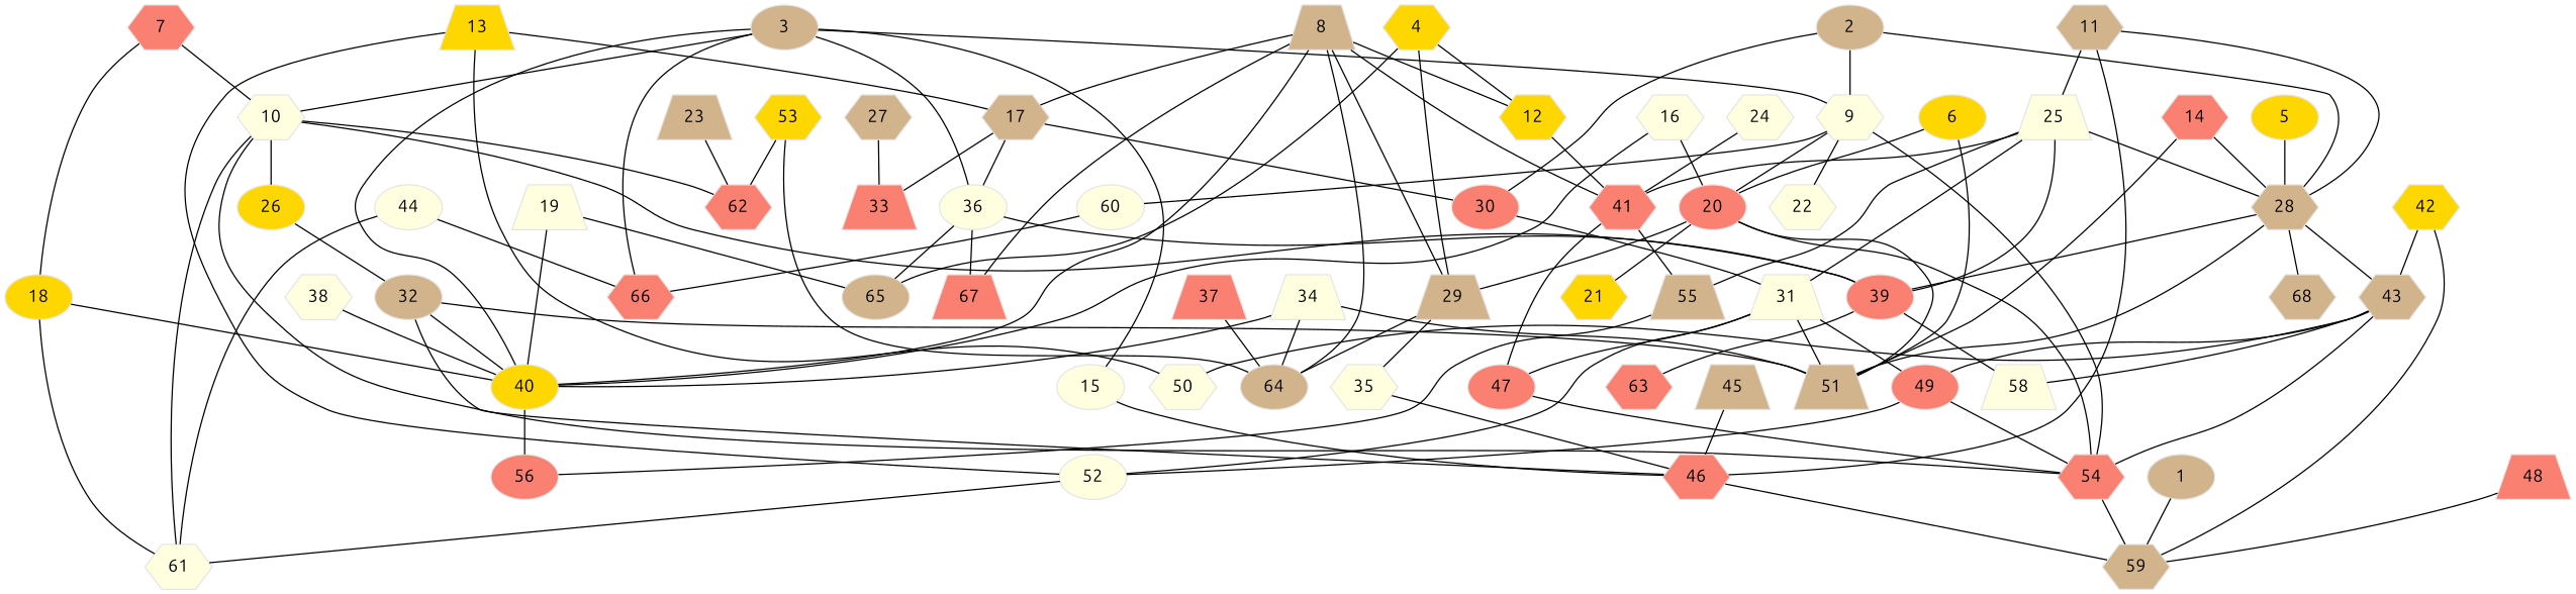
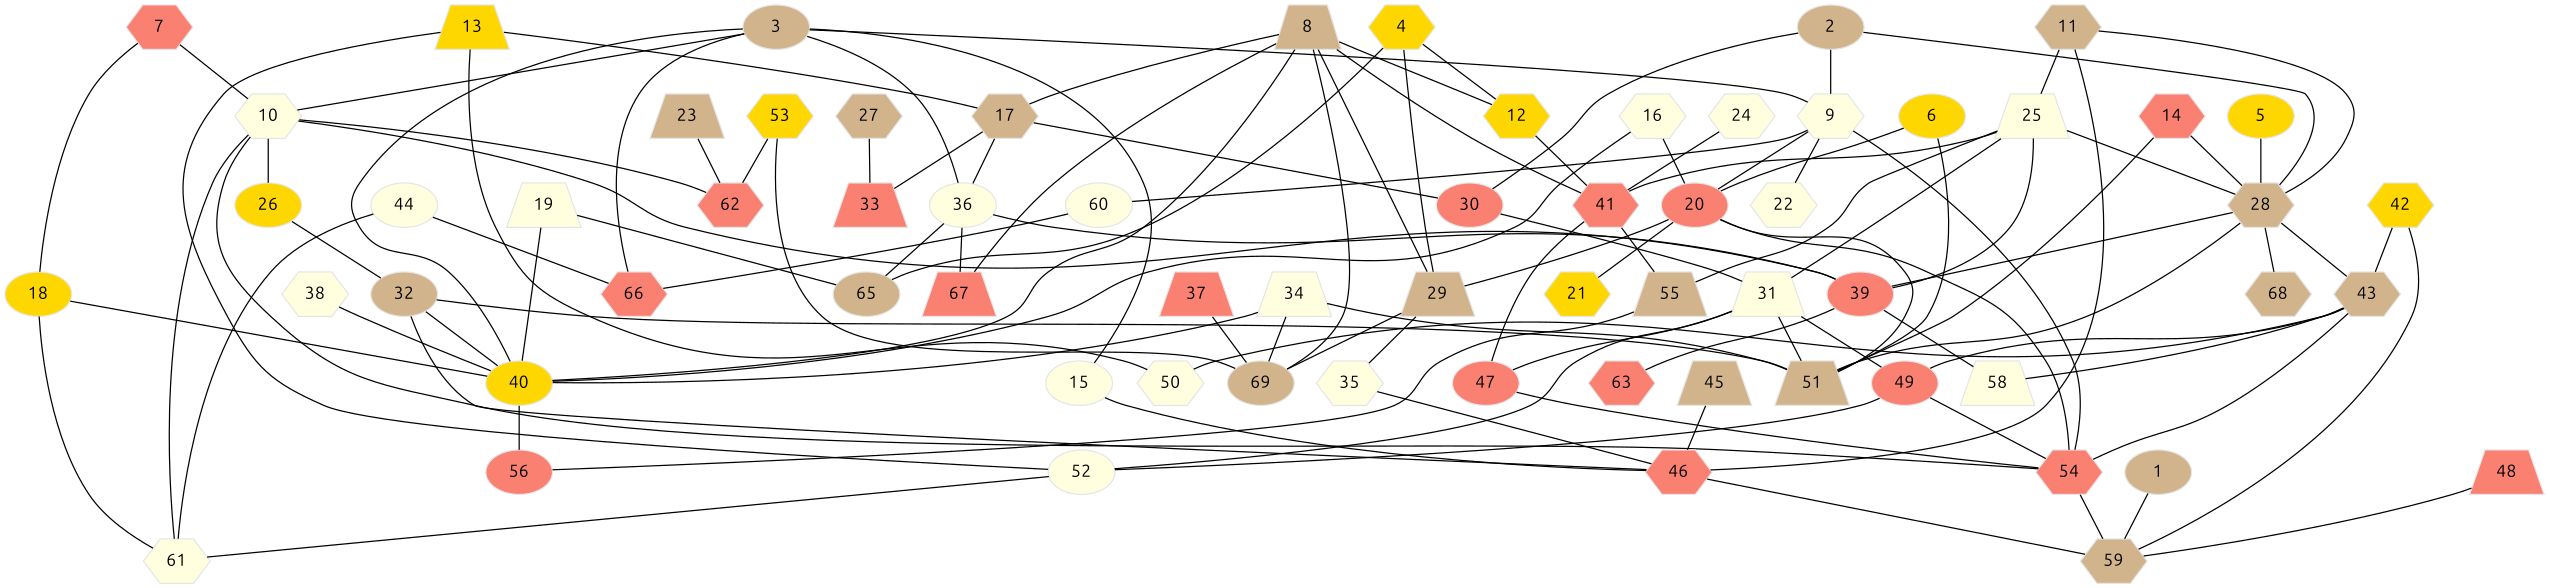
  graph {
    fontname=Ubuntu
    node [color=gray90 fillcolor=tan fontname=Ubuntu shape=hexagon style=filled]
    edge [fontname=Ubuntu weight=1.0]
    1 [shape=ellipse]
    59
    2 [shape=ellipse]
    9 [fillcolor=lightyellow]
    28
    30 [fillcolor=salmon shape=ellipse]
    20 [fillcolor=salmon shape=ellipse]
    22 [fillcolor=lightyellow]
    54 [fillcolor=salmon]
    60 [fillcolor=lightyellow shape=ellipse]
    51 [shape=trapezium]
    39 [fillcolor=salmon shape=ellipse]
    43
    68
    31 [fillcolor=lightyellow shape=trapezium]
    3 [shape=ellipse]
    10 [fillcolor=lightyellow]
    15 [fillcolor=lightyellow shape=ellipse]
    36 [fillcolor=lightyellow shape=ellipse]
    40 [fillcolor=gold shape=ellipse]
    66 [fillcolor=salmon]
    26 [fillcolor=gold shape=ellipse]
    61 [fillcolor=lightyellow]
    62 [fillcolor=salmon]
    46 [fillcolor=salmon]
    65 [shape=ellipse]
    67 [fillcolor=salmon shape=trapezium]
    56 [fillcolor=salmon shape=ellipse]
    4 [fillcolor=gold]
    12 [fillcolor=gold]
    29 [shape=trapezium]
    41 [fillcolor=salmon]
-   64 [shape=ellipse]
+   64 [shape=ellipse label=69]
    35 [fillcolor=lightyellow]
    5 [fillcolor=gold shape=ellipse]
    6 [fillcolor=gold shape=ellipse]
    21 [fillcolor=gold]
    7 [fillcolor=salmon]
    18 [fillcolor=gold shape=ellipse]
    8 [shape=trapezium]
    17
    33 [fillcolor=salmon shape=trapezium]
    55 [shape=trapezium]
    47 [fillcolor=salmon shape=ellipse]
    32 [shape=ellipse]
    58 [fillcolor=lightyellow shape=trapezium]
    63 [fillcolor=salmon]
    11
    25 [fillcolor=lightyellow shape=trapezium]
    13 [fillcolor=gold shape=trapezium]
    50 [fillcolor=lightyellow]
    52 [fillcolor=lightyellow shape=ellipse]
    14 [fillcolor=salmon]
    16 [fillcolor=lightyellow]
    19 [fillcolor=lightyellow shape=trapezium]
    23 [shape=trapezium]
    24 [fillcolor=lightyellow]
    49 [fillcolor=salmon shape=ellipse]
    27
    34 [fillcolor=lightyellow shape=trapezium]
    37 [fillcolor=salmon shape=trapezium]
    38 [fillcolor=lightyellow]
    42 [fillcolor=gold]
    44 [fillcolor=lightyellow shape=ellipse]
    45 [shape=trapezium]
    48 [fillcolor=salmon shape=trapezium]
    53 [fillcolor=gold]
    1 -- 59
    2 -- 9
    2 -- 28
    2 -- 30
    9 -- 20
    9 -- 22
    9 -- 54
    9 -- 60
    28 -- 51
    28 -- 39
    28 -- 43
    28 -- 68
    30 -- 31
    20 -- 54
    20 -- 51
    20 -- 29
    20 -- 21
    54 -- 59 [weight=2.0]
    60 -- 66
    39 -- 58
    39 -- 63
    43 -- 54
    43 -- 58
    43 -- 50
    43 -- 49
    31 -- 51
    31 -- 47
    31 -- 52
    31 -- 49
    3 -- 9
    3 -- 10
    3 -- 15
    3 -- 36
    3 -- 40
    3 -- 66
    10 -- 54
    10 -- 39
    10 -- 26
    10 -- 61
    10 -- 62
    15 -- 46
    36 -- 39
    36 -- 65
    36 -- 67
    40 -- 56 [weight=2.0]
    26 -- 32
    46 -- 59
    4 -- 65
    4 -- 12
    4 -- 29
    12 -- 41
    29 -- 64
    29 -- 35
    41 -- 55
    41 -- 47
    35 -- 46
    5 -- 28
    6 -- 20
    6 -- 51
    7 -- 10
    7 -- 18
    18 -- 40
    18 -- 61
    8 -- 40
    8 -- 67
    8 -- 12
    8 -- 29
    8 -- 41
    8 -- 64
    8 -- 17
    17 -- 30
    17 -- 36
    17 -- 33
    55 -- 56
    47 -- 54
    32 -- 51
    32 -- 40
    32 -- 46
    11 -- 28
    11 -- 46
    11 -- 25 [weight=2.0]
    25 -- 28
    25 -- 39
    25 -- 31
    25 -- 41
    25 -- 55
    13 -- 17
    13 -- 50
    13 -- 52
    52 -- 61
    14 -- 28
    14 -- 51
    16 -- 20
    16 -- 40
    19 -- 40
    19 -- 65
    23 -- 62
    24 -- 41
    49 -- 54
    49 -- 52
    27 -- 33
    34 -- 51
    34 -- 40
    34 -- 64
    37 -- 64
    38 -- 40
    42 -- 59
    42 -- 43
    44 -- 66
    44 -- 61
    45 -- 46
    48 -- 59
    53 -- 62
    53 -- 64
  }
